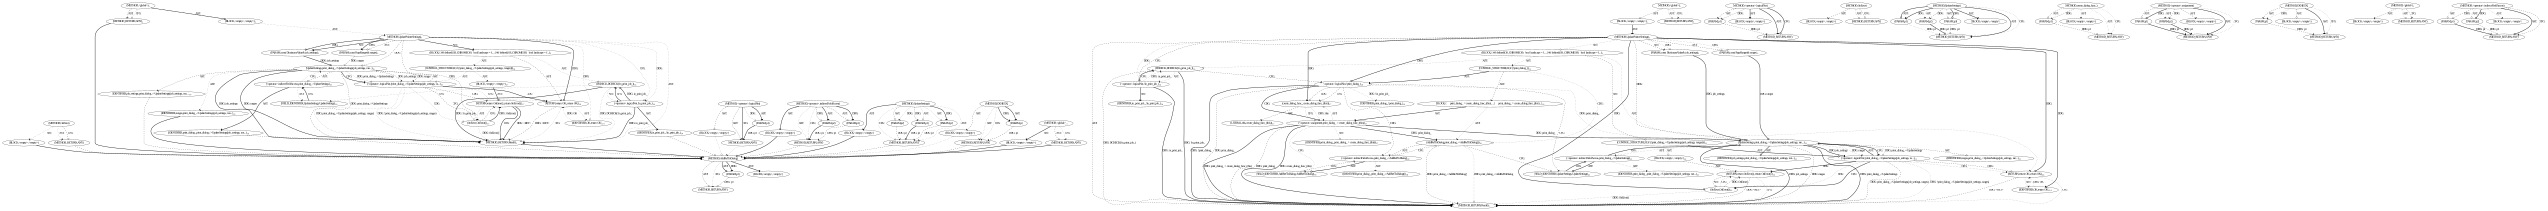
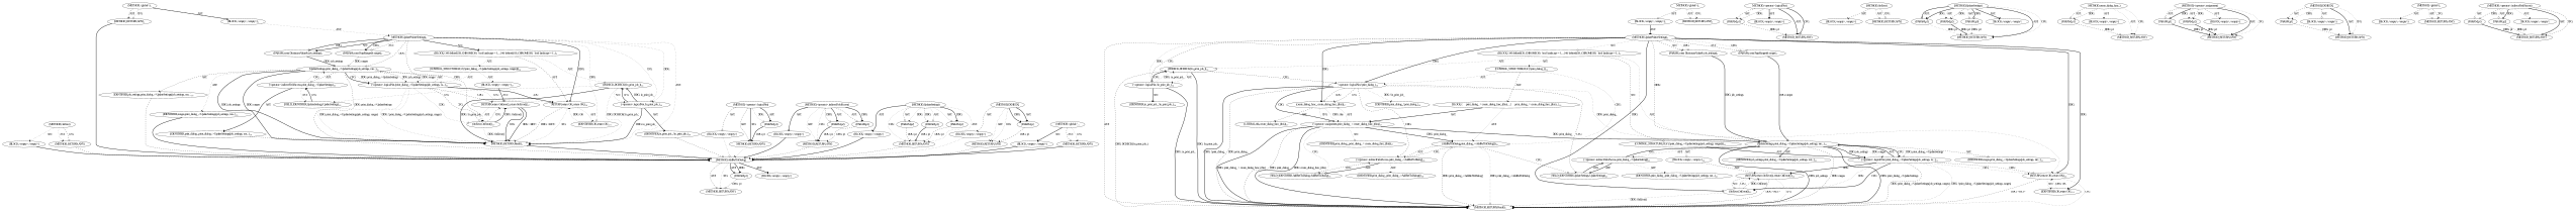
  digraph {
    fontname="Liberation Serif"
    node [fontname="Liberation Serif"]
    edge [arrowhead=tee fontname="Liberation Serif" style=dotted]
    n1 [label=<(METHOD,OnError)>]
    n2 [label=<(BLOCK,&lt;empty&gt;,&lt;empty&gt;)>]
    n3 [label=<(METHOD_RETURN,ANY)>]
    n4 [label=<(METHOD,AddRefToDialog)>]
    n5 [label=<(PARAM,p1)>]
    n6 [label=<(BLOCK,&lt;empty&gt;,&lt;empty&gt;)>]
    n7 [label=<(METHOD_RETURN,ANY)>]
    n8 [label=<(METHOD,&lt;global&gt;)<SUB>1</SUB>>]
    n9 [label=<(BLOCK,&lt;empty&gt;,&lt;empty&gt;)<SUB>1</SUB>>]
    n10 [label=<(METHOD_RETURN,ANY)<SUB>1</SUB>>]
    n11 [label=<(METHOD,UpdatePrinterSettings)<SUB>1</SUB>>]
    n12 [label=<(PARAM,const DictionaryValue&amp; job_settings)<SUB>2</SUB>>]
    n13 [label=<(PARAM,const PageRanges&amp; ranges)<SUB>2</SUB>>]
    n14 [label=<(BLOCK,{ #if defined(OS_CHROMEOS)   bool landscape = f...,{ #if defined(OS_CHROMEOS)   bool landscape = f...)<SUB>2</SUB>>]
    n15 [label=<(&lt;operator&gt;.logicalNot,!in_print_job_)<SUB>14</SUB>>]
    n16 [label=<(UpdateSettings,print_dialog_-&gt;UpdateSettings(job_settings, ran...)<SUB>16</SUB>>]
    n17 [label=<(OnError,OnError())<SUB>17</SUB>>]
    n18 [label=<(RETURN,return OK;,return OK;)<SUB>19</SUB>>]
    n19 [label=<(IDENTIFIER,OK,return OK;)<SUB>19</SUB>>]
    n20 [label=<(METHOD_RETURN,Result)<SUB>1</SUB>>]
    n21 [label=<(DCHECK,DCHECK(!in_print_job_))<SUB>14</SUB>>]
    n22 [label=<(CONTROL_STRUCTURE,IF,if (!print_dialog_-&gt;UpdateSettings(job_settings, ranges)))<SUB>16</SUB>>]
    n23 [label=<(IDENTIFIER,in_print_job_,!in_print_job_)<SUB>14</SUB>>]
    n24 [label=<(&lt;operator&gt;.logicalNot,!print_dialog_-&gt;UpdateSettings(job_settings, ra...)<SUB>16</SUB>>]
    n25 [label=<(&lt;operator&gt;.indirectFieldAccess,print_dialog_-&gt;UpdateSettings)<SUB>16</SUB>>]
    n26 [label=<(IDENTIFIER,job_settings,print_dialog_-&gt;UpdateSettings(job_settings, ran...)<SUB>16</SUB>>]
    n27 [label=<(IDENTIFIER,ranges,print_dialog_-&gt;UpdateSettings(job_settings, ran...)<SUB>16</SUB>>]
    n28 [label=<(RETURN,return OnError();,return OnError();)<SUB>17</SUB>>]
    n29 [label=<(FIELD_IDENTIFIER,UpdateSettings,UpdateSettings)<SUB>16</SUB>>]
    n30 [label=<(BLOCK,&lt;empty&gt;,&lt;empty&gt;)<SUB>17</SUB>>]
    n31 [label=<(IDENTIFIER,print_dialog_,print_dialog_-&gt;UpdateSettings(job_settings, ran...)<SUB>16</SUB>>]
    n32 [label=<(METHOD,&lt;operator&gt;.logicalNot)>]
    n33 [label=<(PARAM,p1)>]
    n34 [label=<(BLOCK,&lt;empty&gt;,&lt;empty&gt;)>]
    n35 [label=<(METHOD_RETURN,ANY)>]
    n36 [label=<(METHOD,&lt;operator&gt;.indirectFieldAccess)>]
    n37 [label=<(PARAM,p1)>]
    n38 [label=<(PARAM,p2)>]
    n39 [label=<(BLOCK,&lt;empty&gt;,&lt;empty&gt;)>]
    n40 [label=<(METHOD_RETURN,ANY)>]
    n41 [label=<(METHOD,UpdateSettings)>]
    n42 [label=<(PARAM,p1)>]
    n43 [label=<(PARAM,p2)>]
    n44 [label=<(PARAM,p3)>]
    n45 [label=<(BLOCK,&lt;empty&gt;,&lt;empty&gt;)>]
    n46 [label=<(METHOD_RETURN,ANY)>]
    n47 [label=<(METHOD,DCHECK)>]
    n48 [label=<(PARAM,p1)>]
    n49 [label=<(BLOCK,&lt;empty&gt;,&lt;empty&gt;)>]
    n50 [label=<(METHOD_RETURN,ANY)>]
    n51 [label=<(METHOD,&lt;global&gt;)<SUB>1</SUB>>]
    n52 [label=<(BLOCK,&lt;empty&gt;,&lt;empty&gt;)>]
    n53 [label=<(METHOD_RETURN,ANY)>]
    n54 [label=<(METHOD,&lt;global&gt;)<SUB>1</SUB>>]
    n55 [label=<(BLOCK,&lt;empty&gt;,&lt;empty&gt;)<SUB>1</SUB>>]
    n56 [label=<(METHOD_RETURN,ANY)<SUB>1</SUB>>]
    n57 [label=<(METHOD,UpdatePrinterSettings)<SUB>1</SUB>>]
    n58 [label=<(PARAM,const DictionaryValue&amp; job_settings)<SUB>2</SUB>>]
    n59 [label=<(PARAM,const PageRanges&amp; ranges)<SUB>2</SUB>>]
    n60 [label=<(BLOCK,{ #if defined(OS_CHROMEOS)   bool landscape = f...,{ #if defined(OS_CHROMEOS)   bool landscape = f...)<SUB>2</SUB>>]
    n61 [label=<(&lt;operator&gt;.logicalNot,!in_print_job_)<SUB>14</SUB>>]
    n62 [label=<(&lt;operator&gt;.logicalNot,!print_dialog_)<SUB>16</SUB>>]
    n63 [label=<(create_dialog_func_,create_dialog_func_(this))<SUB>17</SUB>>]
    n64 [label=<(UpdateSettings,print_dialog_-&gt;UpdateSettings(job_settings, ran...)<SUB>21</SUB>>]
    n65 [label=<(OnError,OnError())<SUB>22</SUB>>]
    n66 [label=<(RETURN,return OK;,return OK;)<SUB>24</SUB>>]
    n67 [label=<(IDENTIFIER,OK,return OK;)<SUB>24</SUB>>]
    n68 [label=<(METHOD_RETURN,Result)<SUB>1</SUB>>]
    n69 [label=<(DCHECK,DCHECK(!in_print_job_))<SUB>14</SUB>>]
    n70 [label=<(CONTROL_STRUCTURE,IF,if (!print_dialog_))<SUB>16</SUB>>]
    n71 [label=<(CONTROL_STRUCTURE,IF,if (!print_dialog_-&gt;UpdateSettings(job_settings, ranges)))<SUB>21</SUB>>]
    n72 [label=<(IDENTIFIER,in_print_job_,!in_print_job_)<SUB>14</SUB>>]
    n73 [label=<(IDENTIFIER,print_dialog_,!print_dialog_)<SUB>16</SUB>>]
    n74 [label=<(&lt;operator&gt;.assignment,print_dialog_ = create_dialog_func_(this))<SUB>17</SUB>>]
    n75 [label=<(&lt;operator&gt;.indirectFieldAccess,print_dialog_-&gt;AddRefToDialog)<SUB>18</SUB>>]
    n76 [label=<(FIELD_IDENTIFIER,UpdateSettings,UpdateSettings)<SUB>21</SUB>>]
    n77 [label=<(LITERAL,this,create_dialog_func_(this))<SUB>17</SUB>>]
    n78 [label=<(&lt;operator&gt;.logicalNot,!print_dialog_-&gt;UpdateSettings(job_settings, ra...)<SUB>21</SUB>>]
    n79 [label=<(&lt;operator&gt;.indirectFieldAccess,print_dialog_-&gt;UpdateSettings)<SUB>21</SUB>>]
    n80 [label=<(IDENTIFIER,job_settings,print_dialog_-&gt;UpdateSettings(job_settings, ran...)<SUB>21</SUB>>]
    n81 [label=<(IDENTIFIER,ranges,print_dialog_-&gt;UpdateSettings(job_settings, ran...)<SUB>21</SUB>>]
    n82 [label=<(RETURN,return OnError();,return OnError();)<SUB>22</SUB>>]
    n83 [label=<(BLOCK,{     print_dialog_ = create_dialog_func_(this)...,{     print_dialog_ = create_dialog_func_(this)...)<SUB>16</SUB>>]
    n84 [label=<(AddRefToDialog,print_dialog_-&gt;AddRefToDialog())<SUB>18</SUB>>]
    n85 [label=<(BLOCK,&lt;empty&gt;,&lt;empty&gt;)<SUB>22</SUB>>]
    n86 [label=<(FIELD_IDENTIFIER,AddRefToDialog,AddRefToDialog)<SUB>78</SUB>>]
    n87 [label=<(IDENTIFIER,print_dialog_,print_dialog_ = create_dialog_func_(this))<SUB>17</SUB>>]
    n88 [label=<(IDENTIFIER,print_dialog_,print_dialog_-&gt;AddRefToDialog())<SUB>18</SUB>>]
    n89 [label=<(IDENTIFIER,print_dialog_,print_dialog_-&gt;UpdateSettings(job_settings, ran...)<SUB>21</SUB>>]
    n90 [label=<(METHOD,&lt;operator&gt;.logicalNot)>]
    n91 [label=<(PARAM,p1)>]
    n92 [label=<(BLOCK,&lt;empty&gt;,&lt;empty&gt;)>]
    n93 [label=<(METHOD_RETURN,ANY)>]
    n94 [label=<(METHOD,OnError)>]
    n95 [label=<(BLOCK,&lt;empty&gt;,&lt;empty&gt;)>]
    n96 [label=<(METHOD_RETURN,ANY)>]
    n97 [label=<(METHOD,UpdateSettings)>]
    n98 [label=<(PARAM,p1)>]
    n99 [label=<(PARAM,p2)>]
    n100 [label=<(PARAM,p3)>]
    n101 [label=<(BLOCK,&lt;empty&gt;,&lt;empty&gt;)>]
    n102 [label=<(METHOD_RETURN,ANY)>]
    n103 [label=<(METHOD,create_dialog_func_)>]
    n104 [label=<(PARAM,p1)>]
    n105 [label=<(BLOCK,&lt;empty&gt;,&lt;empty&gt;)>]
    n106 [label=<(METHOD_RETURN,ANY)>]
    n107 [label=<(METHOD,&lt;operator&gt;.assignment)>]
    n108 [label=<(PARAM,p1)>]
    n109 [label=<(PARAM,p2)>]
    n110 [label=<(BLOCK,&lt;empty&gt;,&lt;empty&gt;)>]
    n111 [label=<(METHOD_RETURN,ANY)>]
    n112 [label=<(METHOD,DCHECK)>]
    n113 [label=<(PARAM,p1)>]
    n114 [label=<(BLOCK,&lt;empty&gt;,&lt;empty&gt;)>]
    n115 [label=<(METHOD_RETURN,ANY)>]
    n116 [label=<(METHOD,&lt;global&gt;)<SUB>1</SUB>>]
    n117 [label=<(BLOCK,&lt;empty&gt;,&lt;empty&gt;)>]
    n118 [label=<(METHOD_RETURN,ANY)>]
    n119 [label=<(METHOD,&lt;operator&gt;.indirectFieldAccess)>]
    n120 [label=<(PARAM,p1)>]
    n121 [label=<(PARAM,p2)>]
    n122 [label=<(BLOCK,&lt;empty&gt;,&lt;empty&gt;)>]
    n123 [label=<(METHOD_RETURN,ANY)>]
    n1 -> n2 [label="AST: "]
    n1 -> n3 [label="AST: "]
    n1 -> n3 [arrowhead=odot label="CFG: " style=dashed]
    n2 -> n4 [style=bold]
    n3 -> n4 [style=dashed]
    n4 -> n5 [arrowhead=odot label="AST: " style=bold]
    n4 -> n5 [label="DDG: " style=bold]
    n4 -> n6 [label="AST: " style=bold]
    n4 -> n7 [arrowhead=odot label="AST: " style=dashed]
    n4 -> n7 [label="CFG: "]
    n5 -> n7 [arrowhead=odot label="DDG: p1" style=dashed]
    n8 -> n9 [arrowhead=odot label="AST: " style=bold]
    n8 -> n10 [label="AST: " style=dashed]
    n8 -> n10 [arrowhead=odot label="CFG: "]
    n9 -> n11 [label="AST: "]
    n10 -> n4 [style=bold]
    n11 -> n12 [label="AST: " style=bold]
    n11 -> n12 [arrowhead=odot label="DDG: " style=bold]
    n11 -> n13 [arrowhead=odot label="AST: " style=dashed]
    n11 -> n13 [label="DDG: " style=bold]
    n11 -> n14 [label="AST: " style=bold]
    n11 -> n15 [arrowhead=odot label="CFG: "]
    n11 -> n15 [label="DDG: "]
    n11 -> n16 [arrowhead=odot label="DDG: " style=dashed]
    n11 -> n17 [label="DDG: " style=dashed]
    n11 -> n18 [arrowhead=odot label="DDG: " style=bold]
    n11 -> n19 [arrowhead=odot label="DDG: "]
    n11 -> n20 [label="AST: "]
    n12 -> n16 [arrowhead=odot label="DDG: job_settings" style=bold]
    n13 -> n16 [arrowhead=odot label="DDG: ranges" style=dashed]
    n14 -> n18 [label="AST: " style=dashed]
    n14 -> n21 [arrowhead=odot label="AST: "]
    n14 -> n22 [label="AST: "]
    n15 -> n20 [label="DDG: in_print_job_" style=bold]
    n15 -> n21 [label="CFG: " style=bold]
    n15 -> n21 [arrowhead=odot label="DDG: in_print_job_" style=bold]
    n15 -> n23 [label="AST: " style=bold]
    n16 -> n20 [arrowhead=odot label="DDG: print_dialog_-&gt;UpdateSettings" style=dashed]
    n16 -> n20 [label="DDG: job_settings" style=bold]
    n16 -> n20 [arrowhead=odot label="DDG: ranges" style=bold]
    n16 -> n24 [label="CFG: " style=bold]
    n16 -> n24 [arrowhead=odot label="DDG: print_dialog_-&gt;UpdateSettings"]
    n16 -> n24 [label="DDG: job_settings" style=dashed]
    n16 -> n24 [label="DDG: ranges" style=dashed]
    n16 -> n25 [arrowhead=odot label="AST: " style=dashed]
    n16 -> n26 [label="AST: " style=dashed]
    n16 -> n27 [label="AST: "]
    n17 -> n20 [arrowhead=odot label="DDG: OnError()"]
    n17 -> n28 [label="CFG: " style=dashed]
    n17 -> n28 [label="DDG: OnError()" style=bold]
    n18 -> n19 [label="AST: "]
    n18 -> n20 [arrowhead=odot label="CFG: "]
    n18 -> n20 [label="DDG: &lt;RET&gt;" style=dashed]
    n19 -> n18 [label="DDG: OK"]
    n20 -> n4 [arrowhead=odot style=bold]
    n21 -> n15 [label="AST: "]
    n21 -> n20 [label="DDG: !in_print_job_" style=bold]
    n21 -> n20 [label="DDG: DCHECK(!in_print_job_)"]
    n21 -> n29 [label="CFG: "]
    n22 -> n24 [arrowhead=odot label="AST: "]
    n22 -> n30 [label="AST: "]
    n23 -> n4 [arrowhead=odot style=dashed]
    n24 -> n16 [arrowhead=odot label="AST: " style=dashed]
    n24 -> n17 [arrowhead=odot label="CFG: " style=dashed]
    n24 -> n17 [arrowhead=odot label="CDG: "]
    n24 -> n18 [arrowhead=odot label="CFG: "]
    n24 -> n18 [label="CDG: " style=bold]
    n24 -> n20 [label="DDG: print_dialog_-&gt;UpdateSettings(job_settings, ranges)"]
    n24 -> n20 [label="DDG: !print_dialog_-&gt;UpdateSettings(job_settings, ranges)"]
    n24 -> n28 [label="CDG: " style=dashed]
    n25 -> n16 [label="CFG: "]
    n25 -> n29 [label="AST: "]
    n25 -> n31 [label="AST: " style=bold]
    n26 -> n4 [style=dashed]
    n27 -> n4 [style=bold]
    n28 -> n17 [label="AST: "]
    n28 -> n20 [label="CFG: " style=bold]
    n28 -> n20 [label="DDG: &lt;RET&gt;" style=bold]
    n29 -> n25 [label="CFG: " style=bold]
    n30 -> n28 [arrowhead=odot label="AST: " style=bold]
    n31 -> n4 [arrowhead=odot style=dashed]
    n32 -> n33 [label="AST: " style=bold]
    n32 -> n33 [arrowhead=odot label="DDG: "]
    n32 -> n34 [arrowhead=odot label="AST: " style=dashed]
    n32 -> n35 [label="AST: " style=dashed]
    n32 -> n35 [arrowhead=odot label="CFG: " style=bold]
    n33 -> n35 [label="DDG: p1" style=bold]
    n34 -> n4 [arrowhead=odot]
    n35 -> n4
    n36 -> n37 [arrowhead=odot label="AST: " style=dashed]
    n36 -> n37 [label="DDG: " style=bold]
    n36 -> n38 [label="AST: " style=bold]
    n36 -> n38 [arrowhead=odot label="DDG: " style=dashed]
    n36 -> n39 [arrowhead=odot label="AST: " style=bold]
    n36 -> n40 [arrowhead=odot label="AST: "]
    n36 -> n40 [label="CFG: "]
    n37 -> n40 [label="DDG: p1" style=dashed]
    n38 -> n40 [label="DDG: p2" style=bold]
    n39 -> n4 [arrowhead=odot style=bold]
    n40 -> n4 [style=dashed]
    n41 -> n42 [arrowhead=odot label="AST: "]
    n41 -> n42 [label="DDG: " style=dashed]
    n41 -> n43 [arrowhead=odot label="AST: " style=dashed]
    n41 -> n43 [label="DDG: "]
    n41 -> n44 [arrowhead=odot label="AST: "]
    n41 -> n44 [label="DDG: " style=bold]
    n41 -> n45 [label="AST: " style=bold]
    n41 -> n46 [label="AST: "]
    n41 -> n46 [arrowhead=odot label="CFG: "]
    n42 -> n46 [arrowhead=odot label="DDG: p1" style=bold]
    n43 -> n46 [label="DDG: p2" style=dashed]
    n44 -> n46 [label="DDG: p3" style=dashed]
    n45 -> n4 [style=bold]
    n46 -> n4 [style=dashed]
    n47 -> n48 [label="AST: " style=bold]
    n47 -> n48 [label="DDG: " style=bold]
    n47 -> n49 [label="AST: " style=dashed]
    n47 -> n50 [label="AST: "]
    n47 -> n50 [label="CFG: "]
    n48 -> n50 [label="DDG: p1" style=dashed]
    n49 -> n4 [arrowhead=odot]
    n50 -> n4 [style=dashed]
    n51 -> n52 [label="AST: " style=bold]
    n51 -> n53 [arrowhead=odot label="AST: " style=dashed]
    n51 -> n53 [label="CFG: "]
    n52 -> n4 [arrowhead=odot style=bold]
    n53 -> n4 [arrowhead=odot style=bold]
    n54 -> n55 [arrowhead=odot label="AST: " style=dashed]
    n54 -> n56 [arrowhead=odot label="AST: "]
    n54 -> n56 [label="CFG: "]
    n55 -> n57 [label="AST: " style=bold]
    n57 -> n58 [label="AST: " style=dashed]
    n57 -> n58 [arrowhead=odot label="DDG: "]
    n57 -> n59 [arrowhead=odot label="AST: " style=dashed]
    n57 -> n59 [arrowhead=odot label="DDG: "]
    n57 -> n60 [arrowhead=odot label="AST: "]
    n57 -> n61 [arrowhead=odot label="CFG: " style=dashed]
    n57 -> n61 [arrowhead=odot label="DDG: "]
    n57 -> n62 [arrowhead=odot label="DDG: " style=bold]
    n57 -> n63 [label="DDG: " style=bold]
    n57 -> n64 [arrowhead=odot label="DDG: " style=dashed]
    n57 -> n65 [arrowhead=odot label="DDG: " style=bold]
    n57 -> n66 [arrowhead=odot label="DDG: " style=bold]
    n57 -> n67 [label="DDG: " style=bold]
    n57 -> n68 [label="AST: " style=dashed]
    n58 -> n64 [arrowhead=odot label="DDG: job_settings" style=bold]
    n59 -> n64 [arrowhead=odot label="DDG: ranges" style=bold]
    n60 -> n66 [label="AST: "]
    n60 -> n69 [arrowhead=odot label="AST: "]
    n60 -> n70 [label="AST: "]
    n60 -> n71 [arrowhead=odot label="AST: " style=dashed]
    n61 -> n68 [arrowhead=odot label="DDG: in_print_job_" style=bold]
    n61 -> n69 [label="CFG: " style=bold]
    n61 -> n69 [label="DDG: in_print_job_"]
    n61 -> n72 [label="AST: " style=bold]
    n62 -> n63 [label="CFG: " style=dashed]
    n62 -> n63 [arrowhead=odot label="CDG: " style=dashed]
    n62 -> n64 [label="DDG: print_dialog_"]
    n62 -> n68 [label="DDG: print_dialog_" style=dashed]
    n62 -> n68 [arrowhead=odot label="DDG: !print_dialog_" style=bold]
    n62 -> n73 [label="DDG: !in_print_job_"]
    n62 -> n74 [arrowhead=odot label="CDG: " style=bold]
    n62 -> n75 [label="CDG: " style=dashed]
    n62 -> n76 [label="CFG: " style=dashed]
    n63 -> n74 [arrowhead=odot label="CFG: "]
    n63 -> n74 [label="DDG: this"]
    n63 -> n77 [label="AST: " style=dashed]
    n64 -> n68 [arrowhead=odot label="DDG: print_dialog_-&gt;UpdateSettings" style=bold]
    n64 -> n68 [label="DDG: job_settings" style=bold]
    n64 -> n68 [label="DDG: ranges" style=dashed]
    n64 -> n78 [label="CFG: " style=bold]
    n64 -> n78 [arrowhead=odot label="DDG: print_dialog_-&gt;UpdateSettings"]
    n64 -> n78 [label="DDG: job_settings" style=bold]
    n64 -> n78 [label="DDG: ranges"]
    n64 -> n79 [label="AST: "]
    n64 -> n80 [arrowhead=odot label="AST: " style=bold]
    n64 -> n81 [arrowhead=odot label="AST: " style=dashed]
    n65 -> n68 [arrowhead=odot label="DDG: OnError()"]
    n65 -> n82 [label="CFG: "]
    n65 -> n82 [label="DDG: OnError()" style=dashed]
    n66 -> n67 [label="AST: "]
    n66 -> n68 [label="CFG: "]
    n66 -> n68 [label="DDG: &lt;RET&gt;" style=dashed]
    n67 -> n66 [label="DDG: OK"]
    n69 -> n61 [label="AST: "]
    n69 -> n62 [label="CFG: " style=dashed]
    n69 -> n68 [arrowhead=odot label="DDG: !in_print_job_" style=bold]
    n69 -> n68 [arrowhead=odot label="DDG: DCHECK(!in_print_job_)" style=dashed]
-   n70 -> n62 [label="AST: " style=bold]
+   n70 -> n62 [label="AST: "]
    n70 -> n83 [label="AST: " style=dashed]
    n70 -> n84 [arrowhead=odot label="CDG: "]
    n71 -> n78 [arrowhead=odot label="AST: " style=bold]
    n71 -> n85 [arrowhead=odot label="AST: "]
    n74 -> n63 [arrowhead=odot label="AST: "]
    n74 -> n64 [arrowhead=odot label="DDG: print_dialog_" style=bold]
    n74 -> n68 [label="DDG: print_dialog_" style=dashed]
    n74 -> n68 [label="DDG: create_dialog_func_(this)" style=bold]
    n74 -> n68 [label="DDG: print_dialog_ = create_dialog_func_(this)" style=bold]
    n74 -> n84 [label="DDG: print_dialog_" style=bold]
    n74 -> n86 [label="CFG: "]
    n74 -> n87 [arrowhead=odot label="AST: "]
    n75 -> n84 [arrowhead=odot label="CFG: " style=dashed]
    n75 -> n86 [arrowhead=odot label="AST: " style=bold]
    n75 -> n88 [label="AST: "]
    n76 -> n79 [arrowhead=odot label="CFG: " style=bold]
    n78 -> n64 [arrowhead=odot label="AST: " style=bold]
    n78 -> n65 [arrowhead=odot label="CFG: " style=bold]
    n78 -> n65 [label="CDG: "]
    n78 -> n66 [label="CFG: "]
    n78 -> n66 [arrowhead=odot label="CDG: " style=dashed]
    n78 -> n68 [arrowhead=odot label="DDG: print_dialog_-&gt;UpdateSettings(job_settings, ranges)" style=dashed]
    n78 -> n68 [arrowhead=odot label="DDG: !print_dialog_-&gt;UpdateSettings(job_settings, ranges)"]
    n78 -> n82 [label="CDG: " style=bold]
    n79 -> n64 [arrowhead=odot label="CFG: " style=bold]
    n79 -> n76 [arrowhead=odot label="AST: " style=bold]
    n79 -> n89 [label="AST: "]
    n82 -> n65 [arrowhead=odot label="AST: " style=dashed]
    n82 -> n68 [label="CFG: "]
    n82 -> n68 [arrowhead=odot label="DDG: &lt;RET&gt;" style=dashed]
    n83 -> n74 [label="AST: " style=bold]
    n83 -> n84 [label="AST: "]
    n84 -> n68 [arrowhead=odot label="DDG: print_dialog_-&gt;AddRefToDialog"]
    n84 -> n68 [label="DDG: print_dialog_-&gt;AddRefToDialog()" style=dashed]
    n84 -> n75 [label="AST: " style=dashed]
    n84 -> n76 [arrowhead=odot label="CFG: " style=dashed]
    n85 -> n82 [label="AST: " style=dashed]
    n86 -> n75 [label="CFG: " style=dashed]
    n90 -> n91 [label="AST: " style=dashed]
    n90 -> n91 [label="DDG: " style=dashed]
    n90 -> n92 [label="AST: " style=bold]
    n90 -> n93 [label="AST: " style=bold]
    n90 -> n93 [arrowhead=odot label="CFG: " style=bold]
    n91 -> n93 [label="DDG: p1" style=dashed]
    n94 -> n95 [label="AST: " style=dashed]
    n94 -> n96 [arrowhead=odot label="AST: "]
    n94 -> n96 [arrowhead=odot label="CFG: " style=dashed]
    n97 -> n98 [arrowhead=odot label="AST: " style=bold]
    n97 -> n98 [label="DDG: " style=bold]
    n97 -> n99 [label="AST: "]
    n97 -> n99 [label="DDG: " style=dashed]
    n97 -> n100 [arrowhead=odot label="AST: "]
    n97 -> n100 [arrowhead=odot label="DDG: " style=bold]
    n97 -> n101 [label="AST: " style=bold]
    n97 -> n102 [label="AST: " style=bold]
    n97 -> n102 [arrowhead=odot label="CFG: "]
    n98 -> n102 [label="DDG: p1"]
    n99 -> n102 [arrowhead=odot label="DDG: p2" style=bold]
    n100 -> n102 [arrowhead=odot label="DDG: p3"]
    n103 -> n104 [arrowhead=odot label="AST: " style=dashed]
    n103 -> n104 [label="DDG: " style=dashed]
    n103 -> n105 [label="AST: "]
    n103 -> n106 [label="AST: "]
    n103 -> n106 [label="CFG: "]
    n104 -> n106 [arrowhead=odot label="DDG: p1" style=dashed]
    n107 -> n108 [arrowhead=odot label="AST: " style=dashed]
    n107 -> n108 [arrowhead=odot label="DDG: " style=bold]
    n107 -> n109 [label="AST: "]
    n107 -> n109 [label="DDG: " style=dashed]
    n107 -> n110 [label="AST: " style=dashed]
    n107 -> n111 [label="AST: " style=bold]
    n107 -> n111 [label="CFG: "]
    n108 -> n111 [label="DDG: p1" style=bold]
    n109 -> n111 [label="DDG: p2" style=bold]
    n112 -> n113 [label="AST: " style=dashed]
    n112 -> n113 [label="DDG: "]
    n112 -> n114 [arrowhead=odot label="AST: " style=dashed]
    n112 -> n115 [label="AST: " style=bold]
    n112 -> n115 [arrowhead=odot label="CFG: "]
    n113 -> n115 [label="DDG: p1" style=dashed]
    n116 -> n117 [label="AST: " style=dashed]
    n116 -> n118 [arrowhead=odot label="AST: "]
    n116 -> n118 [label="CFG: " style=dashed]
    n119 -> n120 [arrowhead=odot label="AST: "]
    n119 -> n120 [arrowhead=odot label="DDG: " style=dashed]
    n119 -> n121 [arrowhead=odot label="AST: "]
    n119 -> n121 [arrowhead=odot label="DDG: " style=bold]
    n119 -> n122 [label="AST: "]
    n119 -> n123 [arrowhead=odot label="AST: " style=bold]
    n119 -> n123 [label="CFG: " style=dashed]
    n120 -> n123 [arrowhead=odot label="DDG: p1" style=bold]
    n121 -> n123 [arrowhead=odot label="DDG: p2" style=dashed]
  }
